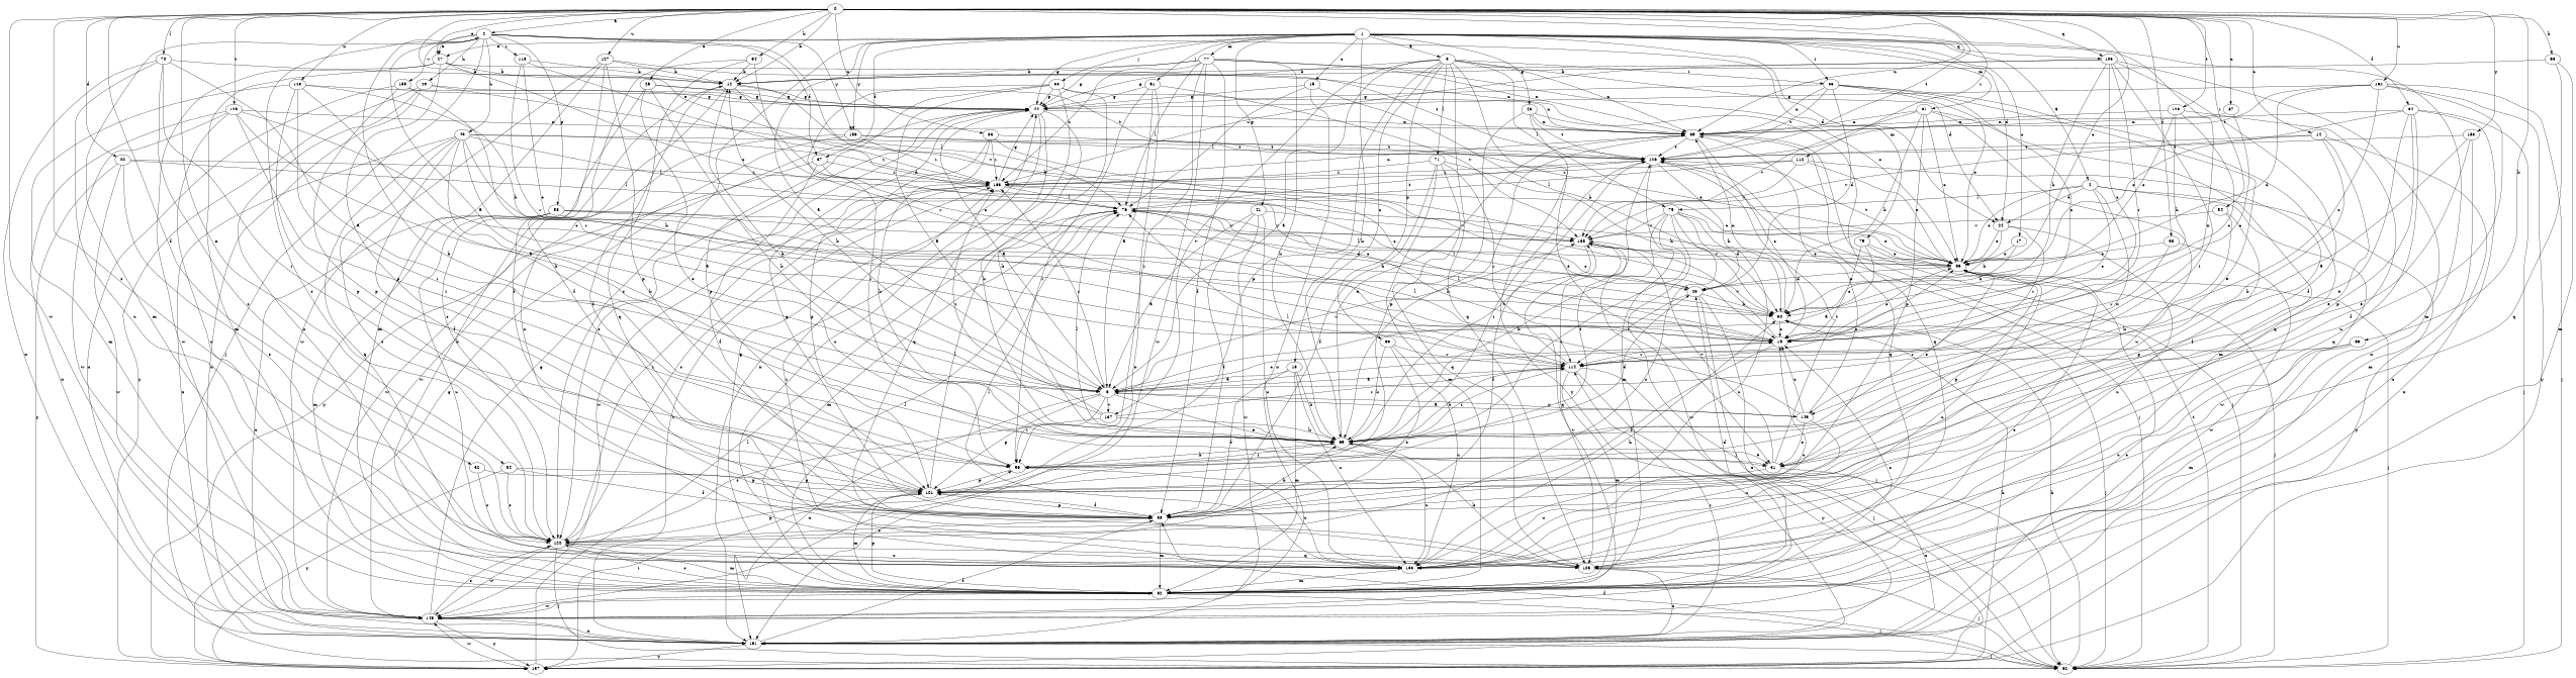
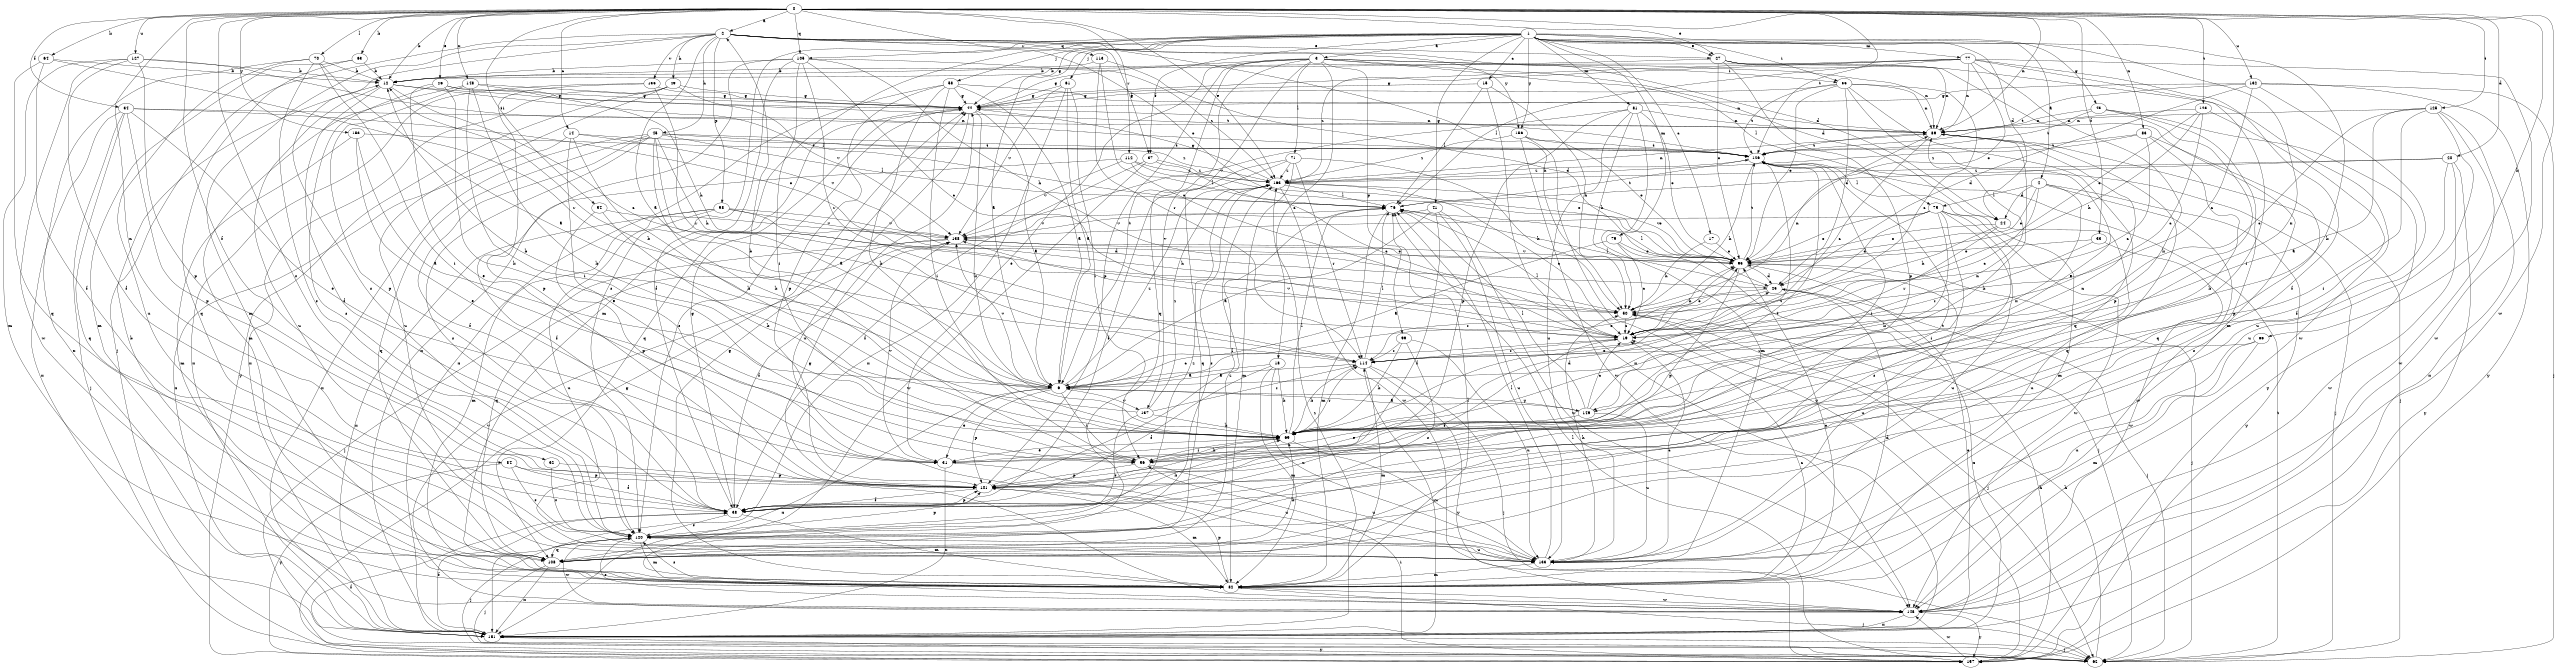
  strict digraph {
    0
    2
    12
    14
    20
    26
    27
    32
    33
    34
    54
    63
    64
    66
    70
    83
    84
-   87
    89
    95
    105
    112
    120
    123
    125
    126
    127
    132
    145
    148
    153
    163
    6
    24
    37
    82
    156
    45
    49
    50
    62
    98
    113
    135
    44
    19
    38
    76
    133
    69
    31
    138
    151
    157
    101
    114
    108
    56
    25
    1
    3
    4
    15
    17
    41
    43
    55
    58
    61
    77
    79
    81
    149
    18
    71
    75
    99
    137
    0 -> 2 [label=a]
    0 -> 12 [label=b]
    0 -> 14 [label=c]
    0 -> 20 [label=d]
    0 -> 26 [label=e]
    0 -> 27 [label=e]
    0 -> 32 [label=f]
    0 -> 33 [label=f]
    0 -> 34 [label=f]
    0 -> 54 [label=i]
    0 -> 63 [label=k]
    0 -> 64 [label=k]
    0 -> 66 [label=k]
    0 -> 70 [label=l]
    0 -> 83 [label=n]
    0 -> 84 [label=n]
-   0 -> 87 [label=n]
    0 -> 89 [label=n]
    0 -> 95 [label=o]
    0 -> 105 [label=q]
    0 -> 112 [label=r]
    0 -> 120 [label=s]
    0 -> 123 [label=t]
    0 -> 125 [label=t]
    0 -> 126 [label=t]
    0 -> 127 [label=u]
    0 -> 132 [label=u]
    0 -> 145 [label=w]
    0 -> 148 [label=x]
    0 -> 153 [label=y]
    0 -> 163 [label=e]
    2 -> 27 [label=e]
    2 -> 120 [label=s]
    2 -> 6 [label=a]
    2 -> 24 [label=d]
    2 -> 37 [label=f]
    2 -> 82 [label=m]
    2 -> 156 [label=y]
    2 -> 45 [label=h]
    2 -> 49 [label=h]
    2 -> 50 [label=h]
    2 -> 62 [label=j]
    2 -> 98 [label=p]
    2 -> 113 [label=r]
    2 -> 135 [label=v]
    12 -> 44 [label=g]
    12 -> 19 [label=c]
    12 -> 38 [label=f]
    12 -> 76 [label=l]
    12 -> 133 [label=u]
    14 -> 126 [label=t]
    14 -> 69 [label=k]
    14 -> 31 [label=e]
    14 -> 138 [label=v]
    14 -> 151 [label=x]
    20 -> 120 [label=s]
    20 -> 145 [label=w]
    20 -> 163 [label=z]
    20 -> 76 [label=l]
    20 -> 157 [label=y]
    26 -> 120 [label=s]
    26 -> 126 [label=t]
    26 -> 44 [label=g]
    26 -> 69 [label=k]
    26 -> 31 [label=e]
    27 -> 12 [label=b]
    27 -> 89 [label=n]
    27 -> 95 [label=o]
    27 -> 145 [label=w]
    27 -> 82 [label=m]
    27 -> 101 [label=p]
    32 -> 120 [label=s]
    32 -> 101 [label=p]
    33 -> 95 [label=o]
    33 -> 145 [label=w]
    33 -> 114 [label=r]
    34 -> 89 [label=n]
    34 -> 95 [label=o]
    34 -> 62 [label=j]
    34 -> 31 [label=e]
    34 -> 151 [label=x]
    34 -> 101 [label=p]
    34 -> 108 [label=q]
    54 -> 69 [label=k]
    54 -> 138 [label=v]
    54 -> 101 [label=p]
    63 -> 12 [label=b]
    63 -> 82 [label=m]
    63 -> 108 [label=q]
    64 -> 12 [label=b]
    64 -> 38 [label=f]
    64 -> 114 [label=r]
    64 -> 108 [label=q]
    66 -> 82 [label=m]
    66 -> 133 [label=u]
    66 -> 114 [label=r]
    70 -> 12 [label=b]
    70 -> 120 [label=s]
    70 -> 6 [label=a]
    70 -> 133 [label=u]
    70 -> 151 [label=x]
    70 -> 56 [label=i]
    83 -> 126 [label=t]
    83 -> 163 [label=z]
    83 -> 19 [label=c]
    83 -> 69 [label=k]
    83 -> 101 [label=p]
    84 -> 120 [label=s]
    84 -> 38 [label=f]
    84 -> 157 [label=y]
    84 -> 101 [label=p]
-   87 -> 89 [label=n]
-   87 -> 19 [label=c]
    89 -> 126 [label=t]
    89 -> 62 [label=j]
    89 -> 19 [label=c]
    89 -> 69 [label=k]
    89 -> 108 [label=q]
    95 -> 126 [label=t]
    95 -> 62 [label=j]
    95 -> 76 [label=l]
    95 -> 133 [label=u]
    95 -> 138 [label=v]
    95 -> 101 [label=p]
    95 -> 25 [label=d]
    105 -> 12 [label=b]
    105 -> 163 [label=z]
    105 -> 50 [label=h]
    105 -> 19 [label=c]
    105 -> 38 [label=f]
    105 -> 151 [label=x]
    105 -> 114 [label=r]
    105 -> 56 [label=i]
    112 -> 95 [label=o]
    112 -> 163 [label=z]
    112 -> 38 [label=f]
    112 -> 76 [label=l]
    112 -> 138 [label=v]
    120 -> 145 [label=w]
    120 -> 163 [label=z]
    120 -> 82 [label=m]
    120 -> 62 [label=j]
    120 -> 133 [label=u]
    120 -> 101 [label=p]
    120 -> 108 [label=q]
    123 -> 89 [label=n]
    123 -> 95 [label=o]
    123 -> 50 [label=h]
    123 -> 19 [label=c]
    123 -> 38 [label=f]
    125 -> 89 [label=n]
    125 -> 145 [label=w]
    125 -> 6 [label=a]
    125 -> 19 [label=c]
    125 -> 133 [label=u]
    125 -> 151 [label=x]
    125 -> 56 [label=i]
    126 -> 163 [label=z]
    126 -> 82 [label=m]
    126 -> 50 [label=h]
    126 -> 62 [label=j]
    126 -> 56 [label=i]
    127 -> 12 [label=b]
    127 -> 126 [label=t]
    127 -> 145 [label=w]
    127 -> 82 [label=m]
    127 -> 38 [label=f]
    127 -> 101 [label=p]
    132 -> 126 [label=t]
    132 -> 62 [label=j]
    132 -> 44 [label=g]
    132 -> 19 [label=c]
    132 -> 133 [label=u]
    132 -> 157 [label=y]
    132 -> 25 [label=d]
    145 -> 120 [label=s]
    145 -> 44 [label=g]
    145 -> 138 [label=v]
    145 -> 151 [label=x]
    145 -> 157 [label=y]
    148 -> 82 [label=m]
    148 -> 50 [label=h]
    148 -> 44 [label=g]
    148 -> 69 [label=k]
    148 -> 101 [label=p]
    148 -> 56 [label=i]
    153 -> 126 [label=t]
    153 -> 6 [label=a]
    153 -> 82 [label=m]
    153 -> 31 [label=e]
    163 -> 89 [label=n]
    163 -> 95 [label=o]
    163 -> 120 [label=s]
    163 -> 145 [label=w]
    163 -> 44 [label=g]
    163 -> 19 [label=c]
    163 -> 76 [label=l]
    6 -> 12 [label=b]
    6 -> 95 [label=o]
    6 -> 163 [label=z]
    6 -> 19 [label=c]
    6 -> 31 [label=e]
    6 -> 138 [label=v]
    6 -> 151 [label=x]
    6 -> 101 [label=p]
    6 -> 56 [label=i]
    6 -> 149 [label=y]
    6 -> 137 [label=v]
    24 -> 95 [label=o]
    24 -> 50 [label=h]
    24 -> 133 [label=u]
    24 -> 114 [label=r]
    37 -> 145 [label=w]
    37 -> 163 [label=z]
    37 -> 19 [label=c]
    37 -> 38 [label=f]
    82 -> 12 [label=b]
    82 -> 95 [label=o]
    82 -> 120 [label=s]
    82 -> 145 [label=w]
    82 -> 62 [label=j]
    82 -> 44 [label=g]
    82 -> 19 [label=c]
    82 -> 76 [label=l]
    82 -> 101 [label=p]
    82 -> 25 [label=d]
    156 -> 95 [label=o]
    156 -> 126 [label=t]
    156 -> 145 [label=w]
    156 -> 163 [label=z]
    156 -> 157 [label=y]
    45 -> 120 [label=s]
    45 -> 126 [label=t]
    45 -> 163 [label=z]
    45 -> 6 [label=a]
    45 -> 50 [label=h]
    45 -> 38 [label=f]
    45 -> 76 [label=l]
    45 -> 69 [label=k]
    45 -> 151 [label=x]
    45 -> 108 [label=q]
    49 -> 44 [label=g]
    49 -> 133 [label=u]
    49 -> 138 [label=v]
    49 -> 151 [label=x]
    49 -> 157 [label=y]
    50 -> 89 [label=n]
    50 -> 62 [label=j]
    50 -> 19 [label=c]
    62 -> 126 [label=t]
    62 -> 50 [label=h]
    62 -> 38 [label=f]
    98 -> 82 [label=m]
    98 -> 50 [label=h]
    98 -> 133 [label=u]
    98 -> 138 [label=v]
    98 -> 151 [label=x]
    98 -> 25 [label=d]
    113 -> 12 [label=b]
    113 -> 19 [label=c]
    113 -> 114 [label=r]
    113 -> 25 [label=d]
    135 -> 44 [label=g]
    135 -> 151 [label=x]
    135 -> 101 [label=p]
    135 -> 114 [label=r]
    44 -> 89 [label=n]
    44 -> 120 [label=s]
    44 -> 6 [label=a]
    44 -> 133 [label=u]
    44 -> 69 [label=k]
    44 -> 108 [label=q]
    19 -> 95 [label=o]
    19 -> 38 [label=f]
    19 -> 76 [label=l]
    19 -> 138 [label=v]
    19 -> 114 [label=r]
    38 -> 120 [label=s]
    38 -> 82 [label=m]
    38 -> 44 [label=g]
    38 -> 69 [label=k]
    38 -> 101 [label=p]
    76 -> 126 [label=t]
    76 -> 82 [label=m]
    76 -> 138 [label=v]
    133 -> 82 [label=m]
    133 -> 50 [label=h]
    133 -> 19 [label=c]
    133 -> 76 [label=l]
    69 -> 89 [label=n]
    69 -> 95 [label=o]
    69 -> 126 [label=t]
    69 -> 76 [label=l]
    69 -> 133 [label=u]
    69 -> 31 [label=e]
    69 -> 114 [label=r]
    69 -> 56 [label=i]
    69 -> 25 [label=d]
    31 -> 126 [label=t]
    31 -> 133 [label=u]
    31 -> 138 [label=v]
    31 -> 151 [label=x]
    138 -> 95 [label=o]
    138 -> 62 [label=j]
    138 -> 38 [label=f]
    138 -> 108 [label=q]
    151 -> 95 [label=o]
    151 -> 163 [label=z]
    151 -> 62 [label=j]
    151 -> 38 [label=f]
    151 -> 157 [label=y]
    151 -> 114 [label=r]
    157 -> 145 [label=w]
    157 -> 50 [label=h]
    157 -> 44 [label=g]
    157 -> 76 [label=l]
    157 -> 56 [label=i]
    101 -> 126 [label=t]
    101 -> 82 [label=m]
    101 -> 38 [label=f]
    101 -> 76 [label=l]
    114 -> 6 [label=a]
    114 -> 82 [label=m]
    114 -> 62 [label=j]
    114 -> 76 [label=l]
    114 -> 69 [label=k]
    114 -> 157 [label=y]
    108 -> 163 [label=z]
    108 -> 62 [label=j]
    108 -> 69 [label=k]
    108 -> 151 [label=x]
    56 -> 2 [label=b]
    56 -> 133 [label=u]
    56 -> 69 [label=k]
    56 -> 101 [label=p]
    25 -> 50 [label=h]
    25 -> 62 [label=j]
    25 -> 76 [label=l]
    25 -> 151 [label=x]
    25 -> 114 [label=r]
    1 -> 27 [label=e]
    1 -> 105 [label=q]
    1 -> 120 [label=s]
    1 -> 6 [label=a]
    1 -> 24 [label=d]
    1 -> 37 [label=f]
    1 -> 82 [label=m]
    1 -> 156 [label=y]
    1 -> 44 [label=g]
    1 -> 69 [label=k]
    1 -> 3 [label=a]
    1 -> 4 [label=a]
    1 -> 15 [label=c]
    1 -> 17 [label=c]
    1 -> 41 [label=g]
    1 -> 43 [label=g]
    1 -> 55 [label=i]
    1 -> 58 [label=j]
    1 -> 61 [label=j]
    1 -> 77 [label=m]
    1 -> 79 [label=m]
    1 -> 81 [label=m]
    1 -> 149 [label=x]
    3 -> 89 [label=n]
-   3 -> 6 [label=a]
+   3 -> 6 [label=t]
    3 -> 24 [label=d]
    3 -> 44 [label=g]
    3 -> 31 [label=e]
    3 -> 101 [label=p]
    3 -> 108 [label=q]
    3 -> 55 [label=i]
    3 -> 18 [label=c]
    3 -> 71 [label=l]
    3 -> 75 [label=l]
    3 -> 99 [label=p]
    3 -> 137 [label=v]
    4 -> 95 [label=o]
    4 -> 145 [label=w]
    4 -> 24 [label=d]
    4 -> 19 [label=c]
    4 -> 157 [label=y]
    4 -> 149 [label=x]
    4 -> 75 [label=l]
    15 -> 50 [label=h]
    15 -> 44 [label=g]
    15 -> 76 [label=l]
    15 -> 151 [label=x]
    17 -> 95 [label=o]
    17 -> 50 [label=h]
    41 -> 145 [label=w]
    41 -> 6 [label=a]
    41 -> 38 [label=f]
    41 -> 133 [label=u]
    41 -> 138 [label=v]
    43 -> 89 [label=n]
    43 -> 126 [label=t]
    43 -> 157 [label=y]
    43 -> 101 [label=p]
    43 -> 108 [label=q]
    55 -> 89 [label=n]
    55 -> 95 [label=o]
    55 -> 126 [label=t]
    55 -> 44 [label=g]
    55 -> 19 [label=c]
    55 -> 31 [label=e]
    55 -> 108 [label=q]
    55 -> 25 [label=d]
    58 -> 89 [label=n]
    58 -> 6 [label=a]
    58 -> 44 [label=g]
    58 -> 69 [label=k]
    58 -> 151 [label=x]
    58 -> 101 [label=p]
    58 -> 56 [label=i]
    61 -> 6 [label=a]
    61 -> 44 [label=g]
    61 -> 138 [label=v]
    61 -> 151 [label=x]
    61 -> 56 [label=i]
    77 -> 12 [label=b]
    77 -> 89 [label=n]
    77 -> 95 [label=o]
    77 -> 145 [label=w]
    77 -> 163 [label=z]
    77 -> 44 [label=g]
    77 -> 38 [label=f]
    77 -> 76 [label=l]
    77 -> 69 [label=k]
    77 -> 56 [label=i]
    79 -> 95 [label=o]
    79 -> 6 [label=a]
    79 -> 62 [label=j]
    79 -> 19 [label=c]
    81 -> 89 [label=n]
    81 -> 95 [label=o]
    81 -> 82 [label=m]
    81 -> 50 [label=h]
    81 -> 133 [label=u]
    81 -> 138 [label=v]
    81 -> 101 [label=p]
    149 -> 89 [label=n]
    149 -> 6 [label=a]
    149 -> 19 [label=c]
    149 -> 76 [label=l]
    149 -> 133 [label=u]
    149 -> 31 [label=e]
    18 -> 6 [label=a]
    18 -> 82 [label=m]
    18 -> 38 [label=f]
    18 -> 133 [label=u]
    18 -> 69 [label=k]
    71 -> 163 [label=z]
    71 -> 82 [label=m]
    71 -> 50 [label=h]
    71 -> 38 [label=f]
    71 -> 114 [label=r]
    71 -> 108 [label=q]
    75 -> 95 [label=o]
    75 -> 120 [label=s]
    75 -> 145 [label=w]
    75 -> 133 [label=u]
    75 -> 69 [label=k]
    75 -> 138 [label=v]
    75 -> 56 [label=i]
    75 -> 25 [label=d]
    99 -> 120 [label=s]
    99 -> 133 [label=u]
    99 -> 69 [label=k]
    99 -> 114 [label=r]
    137 -> 12 [label=b]
    137 -> 120 [label=s]
    137 -> 163 [label=z]
    137 -> 69 [label=k]
    137 -> 114 [label=r]
  }
